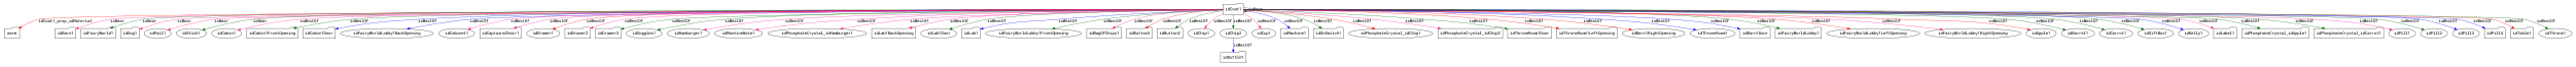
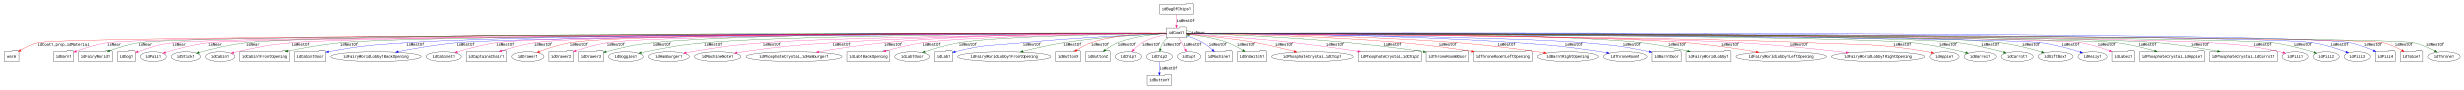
  digraph {
    fontname="Roboto Mono"
    node [fontname="Roboto Mono" node_type=entity_node shape=ellipse]
    edge [color=darkgreen edge_type=relationship fontname="Roboto Mono"]
    idCoat1 [shape=folder]
    warm [node_type=property_node shape=folder]
    idBarn1 [shape=folder]
    idFairyWorld1 [shape=folder]
    idDog1 [shape=folder]
    idPail1
    idStick1
    idCabin1
    idCabin1FrontOpening [shape=folder]
    idCabin1Door [shape=folder]
    idFairyWorldLobby1BackOpening
    idCabinet1
    idCaptainsChair1 [shape=folder]
    idDrawer1
    idDrawer2 [shape=folder]
    idDrawer3 [shape=folder]
    idGoggles1
    idHamburger1
    idMachineNote1
    idPhosphateCrystal_idHamburger1
    idLab1BackOpening [shape=folder]
    idLab1Door
    idLab1 [shape=folder]
    idFairyWorldLobby1FrontOpening
    idBagOfChips1 [shape=folder]
    idButtonX [shape=folder]
    idButtonZ [shape=folder]
    idChip1
    idChip2
    idCup1
    idMachine1 [shape=folder]
    idOnSwitch1 [shape=folder]
    idPhosphateCrystal_idChip1
    idPhosphateCrystal_idChip2 [shape=folder]
-   idThroneRoom1Door [shape=folder]
+   idThroneRoom1Door [shape=folder label=idThroneRoom0Door]
    idThroneRoom1LeftOpening [shape=folder]
    idBarn1RightOpening
    idThroneRoom1
    idBarn1Door [shape=folder]
    idFairyWorldLobby1 [shape=folder]
    idFairyWorldLobby1LeftOpening
    idFairyWorldLobby1RightOpening
    idApple1
    idBarrel1
    idCarrot1
    idGiftBox1
    idKelly1
    idLabel1 [shape=folder]
    idPhosphateCrystal_idApple1 [shape=folder]
    idPhosphateCrystal_idCarrot1 [shape=folder]
    idPill1
    idPill2
    idPill3
    idPill4 [shape=folder]
    idTable1 [shape=folder]
    idThrone1
    idButtonY [shape=folder]
    idCoat1 -> idCoat1 [label=isNear]
    idCoat1 -> warm [color=red edge_type=property label=idCoat1_prop_idMaterial]
    idCoat1 -> idBarn1 [color=deeppink label=isNear]
    idCoat1 -> idFairyWorld1 [label=isNear]
    idCoat1 -> idDog1 [color=deeppink label=isNear]
    idCoat1 -> idPail1 [color=deeppink label=isNear]
    idCoat1 -> idStick1 [label=isNear]
    idCoat1 -> idCabin1 [color=deeppink label=isWestOf]
    idCoat1 -> idCabin1FrontOpening [label=isWestOf]
    idCoat1 -> idCabin1Door [color=blue label=isWestOf]
    idCoat1 -> idFairyWorldLobby1BackOpening [color=blue label=isWestOf]
    idCoat1 -> idCabinet1 [color=deeppink label=isWestOf]
    idCoat1 -> idCaptainsChair1 [color=deeppink label=isWestOf]
    idCoat1 -> idDrawer1 [color=red label=isWestOf]
    idCoat1 -> idDrawer2 [color=deeppink label=isWestOf]
    idCoat1 -> idDrawer3 [label=isWestOf]
    idCoat1 -> idGoggles1 [label=isWestOf]
    idCoat1 -> idHamburger1 [color=deeppink label=isWestOf]
    idCoat1 -> idMachineNote1 [color=deeppink label=isWestOf]
    idCoat1 -> idPhosphateCrystal_idHamburger1 [color=deeppink label=isWestOf]
    idCoat1 -> idLab1BackOpening [color=deeppink label=isWestOf]
    idCoat1 -> idLab1Door [label=isWestOf]
    idCoat1 -> idLab1 [color=blue label=isWestOf]
    idCoat1 -> idFairyWorldLobby1FrontOpening [label=isWestOf]
-   idCoat1 -> idBagOfChips1 [color=deeppink label=isWestOf]
+   idBagOfChips1 -> idCoat1 [color=deeppink label=isWestOf]
    idCoat1 -> idButtonX [color=red label=isWestOf]
    idCoat1 -> idButtonZ [label=isWestOf]
    idCoat1 -> idChip1 [color=deeppink label=isWestOf]
    idCoat1 -> idChip2 [label=isWestOf]
    idCoat1 -> idCup1 [color=deeppink label=isWestOf]
    idCoat1 -> idMachine1 [color=blue label=isWestOf]
    idCoat1 -> idOnSwitch1 [label=isWestOf]
    idCoat1 -> idPhosphateCrystal_idChip1 [color=red label=isWestOf]
    idCoat1 -> idPhosphateCrystal_idChip2 [color=deeppink label=isWestOf]
    idCoat1 -> idThroneRoom1Door [label=isWestOf]
    idCoat1 -> idThroneRoom1LeftOpening [color=red label=isWestOf]
    idCoat1 -> idBarn1RightOpening [color=red label=isWestOf]
    idCoat1 -> idThroneRoom1 [color=blue label=isWestOf]
    idCoat1 -> idBarn1Door [color=blue label=isWestOf]
    idCoat1 -> idFairyWorldLobby1 [label=isWestOf]
    idCoat1 -> idFairyWorldLobby1LeftOpening [color=red label=isWestOf]
    idCoat1 -> idFairyWorldLobby1RightOpening [color=deeppink label=isWestOf]
    idCoat1 -> idApple1 [color=red label=isWestOf]
    idCoat1 -> idBarrel1 [label=isWestOf]
    idCoat1 -> idCarrot1 [label=isWestOf]
    idCoat1 -> idGiftBox1 [label=isWestOf]
    idCoat1 -> idKelly1 [color=blue label=isWestOf]
    idCoat1 -> idLabel1 [color=deeppink label=isWestOf]
    idCoat1 -> idPhosphateCrystal_idApple1 [label=isWestOf]
    idCoat1 -> idPhosphateCrystal_idCarrot1 [label=isWestOf]
    idCoat1 -> idPill1 [color=deeppink label=isWestOf]
    idCoat1 -> idPill2 [label=isWestOf]
    idCoat1 -> idPill3 [color=blue label=isWestOf]
    idCoat1 -> idPill4 [color=blue label=isWestOf]
    idCoat1 -> idTable1 [color=red label=isWestOf]
    idCoat1 -> idThrone1 [label=isWestOf]
    idChip2 -> idButtonY [color=blue label=isWestOf]
  }
